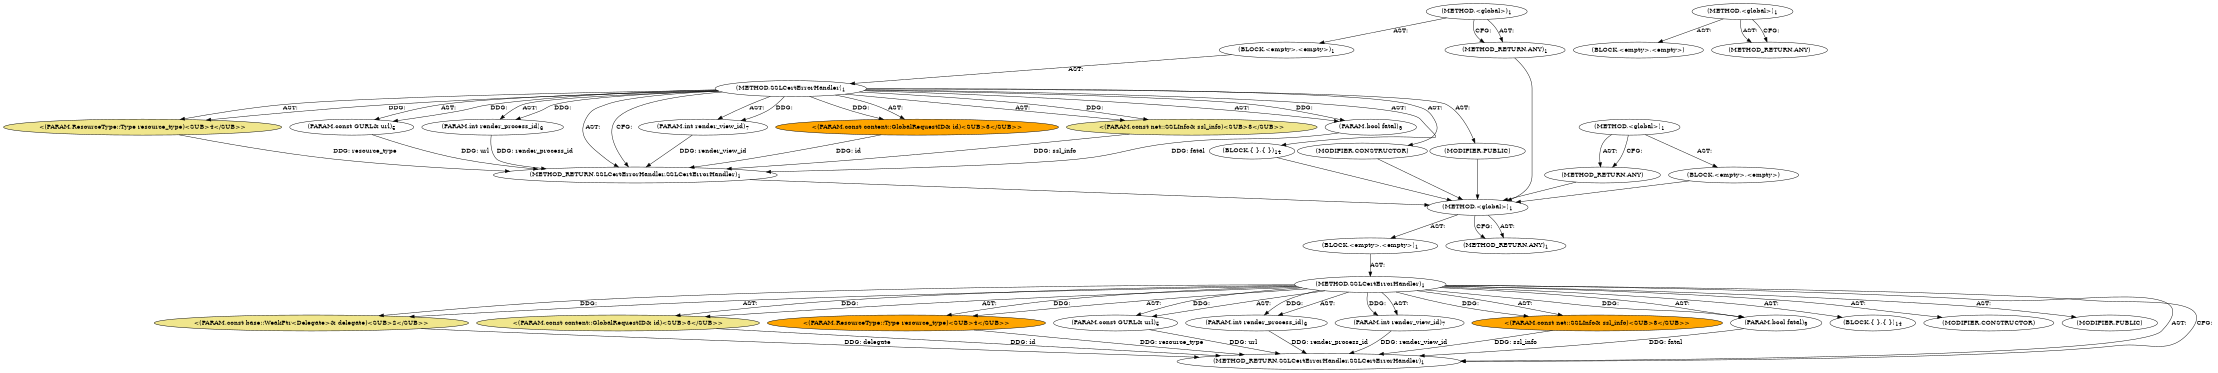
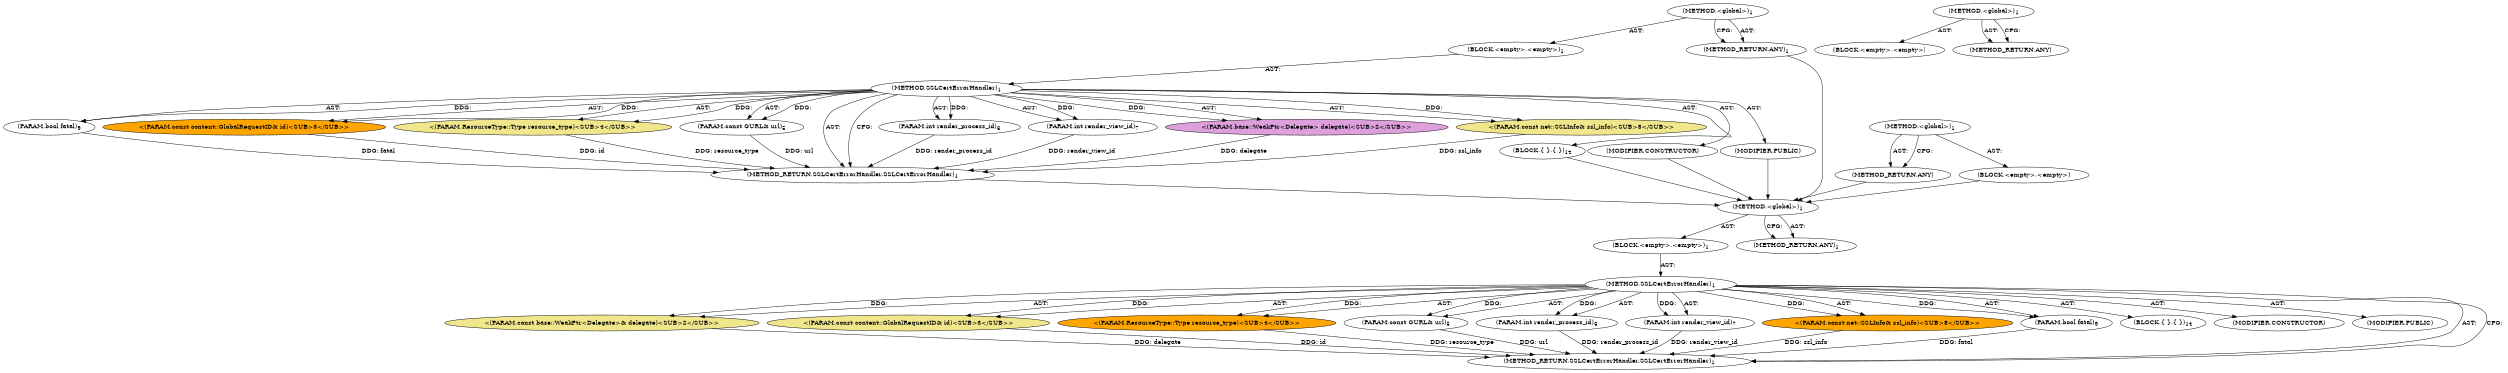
  digraph {
    n1 [label=<(METHOD,&lt;global&gt;)<SUB>1</SUB>>]
    n2 [label=<(BLOCK,&lt;empty&gt;,&lt;empty&gt;)<SUB>1</SUB>>]
    n3 [label=<(METHOD_RETURN,ANY)<SUB>1</SUB>>]
    n4 [label=<(METHOD,SSLCertErrorHandler)<SUB>1</SUB>>]
+   n5 [label="<(PARAM,base::WeakPtr&lt;Delegate&gt; delegate)<SUB>2</SUB>>" style=filled fillcolor=plum]
    n6 [label="<(PARAM,const content::GlobalRequestID&amp; id)<SUB>3</SUB>>" style=filled fillcolor=orange]
    n7 [label="<(PARAM,ResourceType::Type resource_type)<SUB>4</SUB>>" style=filled fillcolor=khaki]
    n8 [label=<(PARAM,const GURL&amp; url)<SUB>5</SUB>>]
    n9 [label=<(PARAM,int render_process_id)<SUB>6</SUB>>]
    n10 [label=<(PARAM,int render_view_id)<SUB>7</SUB>>]
    n11 [label="<(PARAM,const net::SSLInfo&amp; ssl_info)<SUB>8</SUB>>" style=filled fillcolor=khaki]
    n12 [label=<(PARAM,bool fatal)<SUB>9</SUB>>]
    n13 [label=<(BLOCK,{ },{ })<SUB>14</SUB>>]
    n14 [label=<(MODIFIER,CONSTRUCTOR)>]
    n15 [label=<(MODIFIER,PUBLIC)>]
    n16 [label=<(METHOD_RETURN,SSLCertErrorHandler.SSLCertErrorHandler)<SUB>1</SUB>>]
    n17 [label=<(METHOD,&lt;global&gt;)<SUB>1</SUB>>]
    n18 [label=<(METHOD,&lt;global&gt;)<SUB>1</SUB>>]
    n19 [label=<(BLOCK,&lt;empty&gt;,&lt;empty&gt;)>]
    n20 [label=<(METHOD_RETURN,ANY)>]
    n21 [label=<(BLOCK,&lt;empty&gt;,&lt;empty&gt;)<SUB>1</SUB>>]
    n22 [label=<(METHOD_RETURN,ANY)<SUB>1</SUB>>]
    n23 [label=<(METHOD,SSLCertErrorHandler)<SUB>1</SUB>>]
    n24 [label="<(PARAM,const base::WeakPtr&lt;Delegate&gt;&amp; delegate)<SUB>2</SUB>>" style=filled fillcolor=khaki]
    n25 [label="<(PARAM,const content::GlobalRequestID&amp; id)<SUB>3</SUB>>" style=filled fillcolor=khaki]
    n26 [label="<(PARAM,ResourceType::Type resource_type)<SUB>4</SUB>>" style=filled fillcolor=orange]
    n27 [label=<(PARAM,const GURL&amp; url)<SUB>5</SUB>>]
    n28 [label=<(PARAM,int render_process_id)<SUB>6</SUB>>]
    n29 [label=<(PARAM,int render_view_id)<SUB>7</SUB>>]
    n30 [label="<(PARAM,const net::SSLInfo&amp; ssl_info)<SUB>8</SUB>>" style=filled fillcolor=orange]
    n31 [label=<(PARAM,bool fatal)<SUB>9</SUB>>]
    n32 [label=<(BLOCK,{ },{ })<SUB>14</SUB>>]
    n33 [label=<(MODIFIER,CONSTRUCTOR)>]
    n34 [label=<(MODIFIER,PUBLIC)>]
    n35 [label=<(METHOD_RETURN,SSLCertErrorHandler.SSLCertErrorHandler)<SUB>1</SUB>>]
    n36 [label=<(METHOD,&lt;global&gt;)<SUB>1</SUB>>]
    n37 [label=<(BLOCK,&lt;empty&gt;,&lt;empty&gt;)>]
    n38 [label=<(METHOD_RETURN,ANY)>]
    n1 -> n2 [label="AST: "]
    n1 -> n3 [label="AST: "]
    n1 -> n3 [label="CFG: "]
    n2 -> n4 [label="AST: "]
    n3 -> n17
+   n4 -> n5 [label="AST: "]
+   n4 -> n5 [label="DDG: "]
    n4 -> n6 [label="AST: "]
    n4 -> n6 [label="DDG: "]
    n4 -> n7 [label="AST: "]
    n4 -> n7 [label="DDG: "]
    n4 -> n8 [label="AST: "]
    n4 -> n8 [label="DDG: "]
    n4 -> n9 [label="AST: "]
    n4 -> n9 [label="DDG: "]
    n4 -> n10 [label="AST: "]
    n4 -> n10 [label="DDG: "]
    n4 -> n11 [label="AST: "]
    n4 -> n11 [label="DDG: "]
    n4 -> n12 [label="AST: "]
    n4 -> n12 [label="DDG: "]
    n4 -> n13 [label="AST: "]
    n4 -> n14 [label="AST: "]
    n4 -> n15 [label="AST: "]
    n4 -> n16 [label="AST: "]
    n4 -> n16 [label="CFG: "]
+   n5 -> n16 [label="DDG: delegate"]
    n6 -> n16 [label="DDG: id"]
    n7 -> n16 [label="DDG: resource_type"]
    n8 -> n16 [label="DDG: url"]
    n9 -> n16 [label="DDG: render_process_id"]
    n10 -> n16 [label="DDG: render_view_id"]
    n11 -> n16 [label="DDG: ssl_info"]
    n12 -> n16 [label="DDG: fatal"]
    n13 -> n17
    n14 -> n17
    n15 -> n17
    n16 -> n17
    n17 -> n21 [label="AST: "]
    n17 -> n22 [label="AST: "]
    n17 -> n22 [label="CFG: "]
    n18 -> n19 [label="AST: "]
    n18 -> n20 [label="AST: "]
    n18 -> n20 [label="CFG: "]
    n19 -> n17
    n20 -> n17
    n21 -> n23 [label="AST: "]
    n23 -> n24 [label="AST: "]
    n23 -> n24 [label="DDG: "]
    n23 -> n25 [label="AST: "]
    n23 -> n25 [label="DDG: "]
    n23 -> n26 [label="AST: "]
    n23 -> n26 [label="DDG: "]
    n23 -> n27 [label="AST: "]
    n23 -> n27 [label="DDG: "]
    n23 -> n28 [label="AST: "]
    n23 -> n28 [label="DDG: "]
    n23 -> n29 [label="AST: "]
    n23 -> n29 [label="DDG: "]
    n23 -> n30 [label="AST: "]
    n23 -> n30 [label="DDG: "]
    n23 -> n31 [label="AST: "]
    n23 -> n31 [label="DDG: "]
    n23 -> n32 [label="AST: "]
    n23 -> n33 [label="AST: "]
    n23 -> n34 [label="AST: "]
    n23 -> n35 [label="AST: "]
    n23 -> n35 [label="CFG: "]
    n24 -> n35 [label="DDG: delegate"]
    n25 -> n35 [label="DDG: id"]
    n26 -> n35 [label="DDG: resource_type"]
    n27 -> n35 [label="DDG: url"]
    n28 -> n35 [label="DDG: render_process_id"]
    n29 -> n35 [label="DDG: render_view_id"]
    n30 -> n35 [label="DDG: ssl_info"]
    n31 -> n35 [label="DDG: fatal"]
    n36 -> n37 [label="AST: "]
    n36 -> n38 [label="AST: "]
    n36 -> n38 [label="CFG: "]
  }
